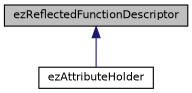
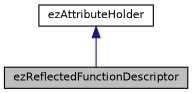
  digraph {
    node [color=black fontname=Helvetica fontsize=10 shape=record style=filled]
    n1 [fillcolor=grey75 fontcolor=black height=0.2 label=ezReflectedFunctionDescriptor width=0.4]
    n2 [fillcolor=white height=0.2 label=ezAttributeHolder width=0.4]
-   n1 -> n2 [color=midnightblue dir=back fontname=Helvetica fontsize=10 labelfontname=Helvetica labelfontsize=10 style=solid]
+   n2 -> n1 [color=midnightblue dir=back fontname=Helvetica fontsize=10 labelfontname=Helvetica labelfontsize=10 style=solid]
  }
